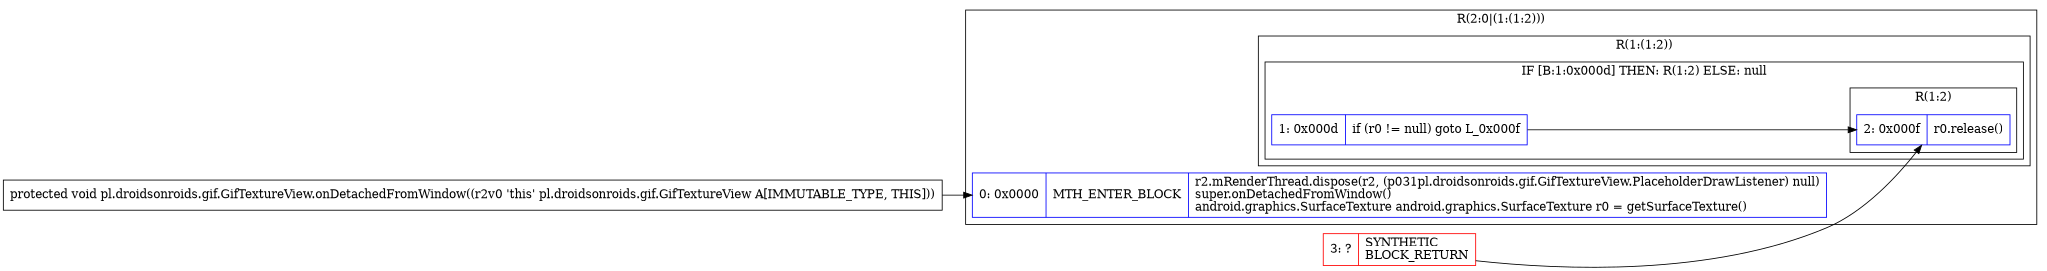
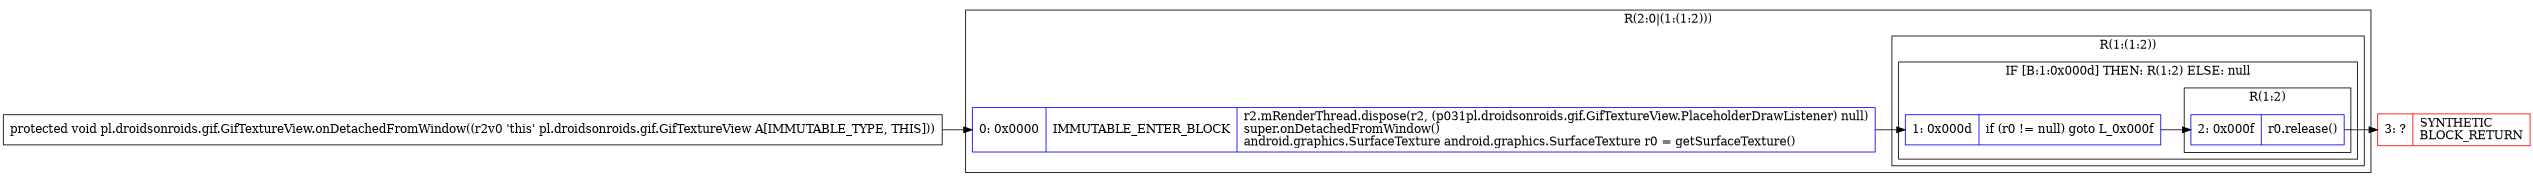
  digraph {
    rankdir=LR
    node [color=blue shape=record]
    n1 [label="{2\:\ 0x000f|r0.release()\l}"]
    n2 [label="{1\:\ 0x000d|if (r0 != null) goto L_0x000f\l}"]
-   n3 [label="{0\:\ 0x0000|MTH_ENTER_BLOCK\l|r2.mRenderThread.dispose(r2, (p031pl.droidsonroids.gif.GifTextureView.PlaceholderDrawListener) null)\lsuper.onDetachedFromWindow()\landroid.graphics.SurfaceTexture android.graphics.SurfaceTexture r0 = getSurfaceTexture()\l}"]
+   n3 [label="{0\:\ 0x0000|IMMUTABLE_ENTER_BLOCK\l|r2.mRenderThread.dispose(r2, (p031pl.droidsonroids.gif.GifTextureView.PlaceholderDrawListener) null)\lsuper.onDetachedFromWindow()\landroid.graphics.SurfaceTexture android.graphics.SurfaceTexture r0 = getSurfaceTexture()\l}"]
    n4 [color=red label="{3\:\ ?|SYNTHETIC\lBLOCK_RETURN\l}"]
    n5 [label="{protected void pl.droidsonroids.gif.GifTextureView.onDetachedFromWindow((r2v0 'this' pl.droidsonroids.gif.GifTextureView A[IMMUTABLE_TYPE, THIS])) }" color=""]
    subgraph cluster_1 {
      label="R(2:0|(1:(1:2)))"
      n3
      subgraph cluster_2 {
        label="R(1:(1:2))"
        subgraph cluster_3 {
          label="IF [B:1:0x000d] THEN: R(1:2) ELSE: null"
          n2
          subgraph cluster_4 {
            label="R(1:2)"
            n1
          }
        }
      }
    }
-   n4 -> n1
+   n1 -> n4
    n2 -> n1
+   n3 -> n2
    n5 -> n3
  }
